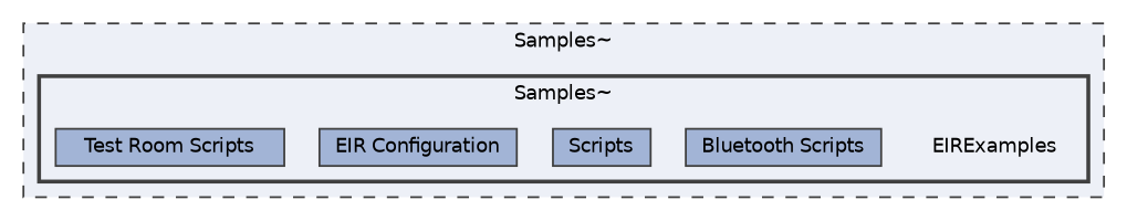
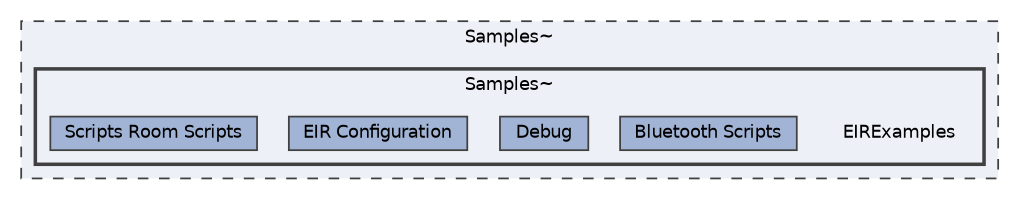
  digraph {
    compound=true
    node [fontname=Helvetica fontsize=10 shape=box color=grey25 fillcolor="#a2b4d6" style=filled]
    n1 [height=0.2 label=EIRExamples shape=plaintext width=0.4 color="" fillcolor="" style=""]
    n2 [height=0.2 label="Bluetooth Scripts" width=0.4]
-   n3 [height=0.2 label=Scripts width=0.4]
+   n3 [height=0.2 label=Debug width=0.4]
    n4 [height=0.2 label="EIR Configuration" width=0.4]
-   n5 [height=0.2 label="Test Room Scripts" width=0.4]
+   n5 [height=0.2 label="Scripts Room Scripts" width=0.4]
    subgraph cluster_1 {
      bgcolor="#edf0f7"
      fontname=Helvetica
      fontsize=10
      label="Samples~"
      pencolor=grey25
      style="filled,dashed"
      subgraph cluster_2 {
        bgcolor="#edf0f7"
        fontname=Helvetica
        fontsize=10
        pencolor=grey25
        style="filled,bold"
        n1
        n2
        n3
        n4
        n5
      }
    }
  }
